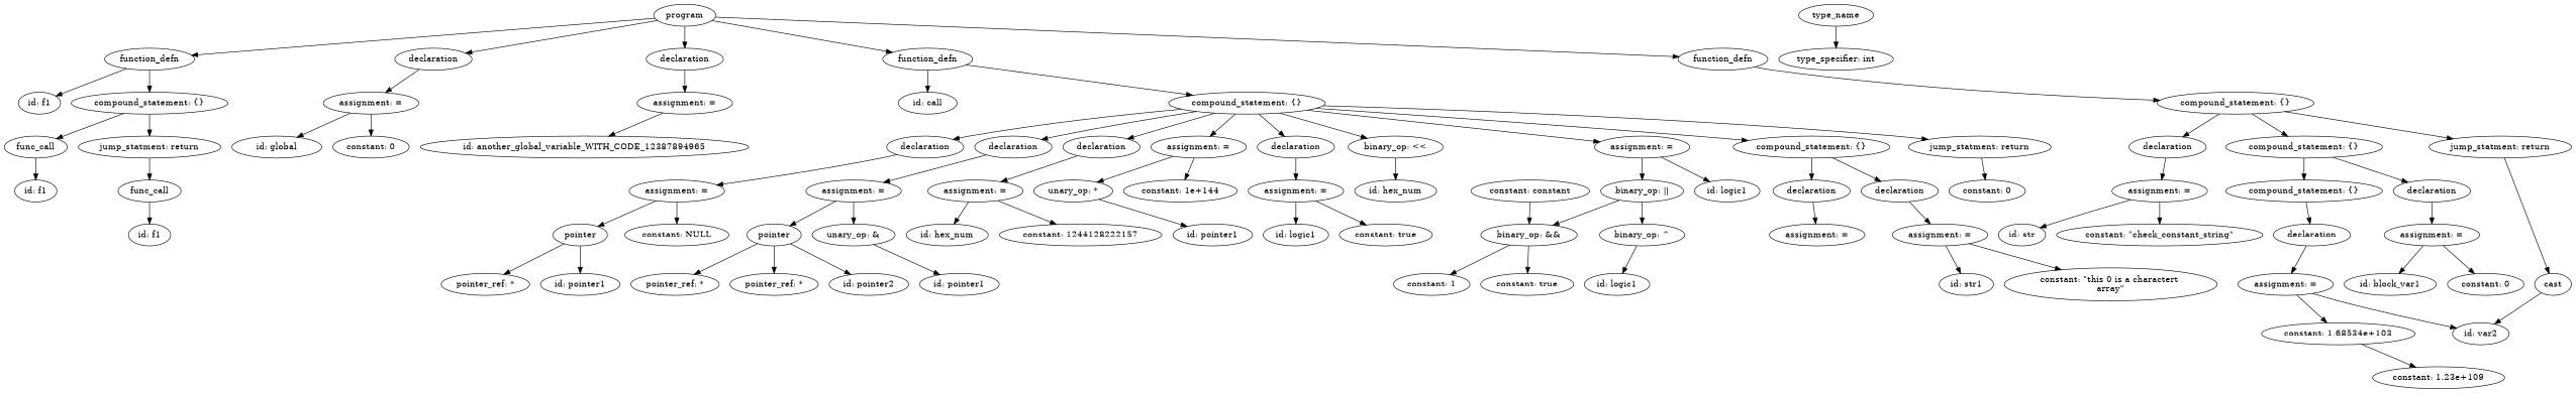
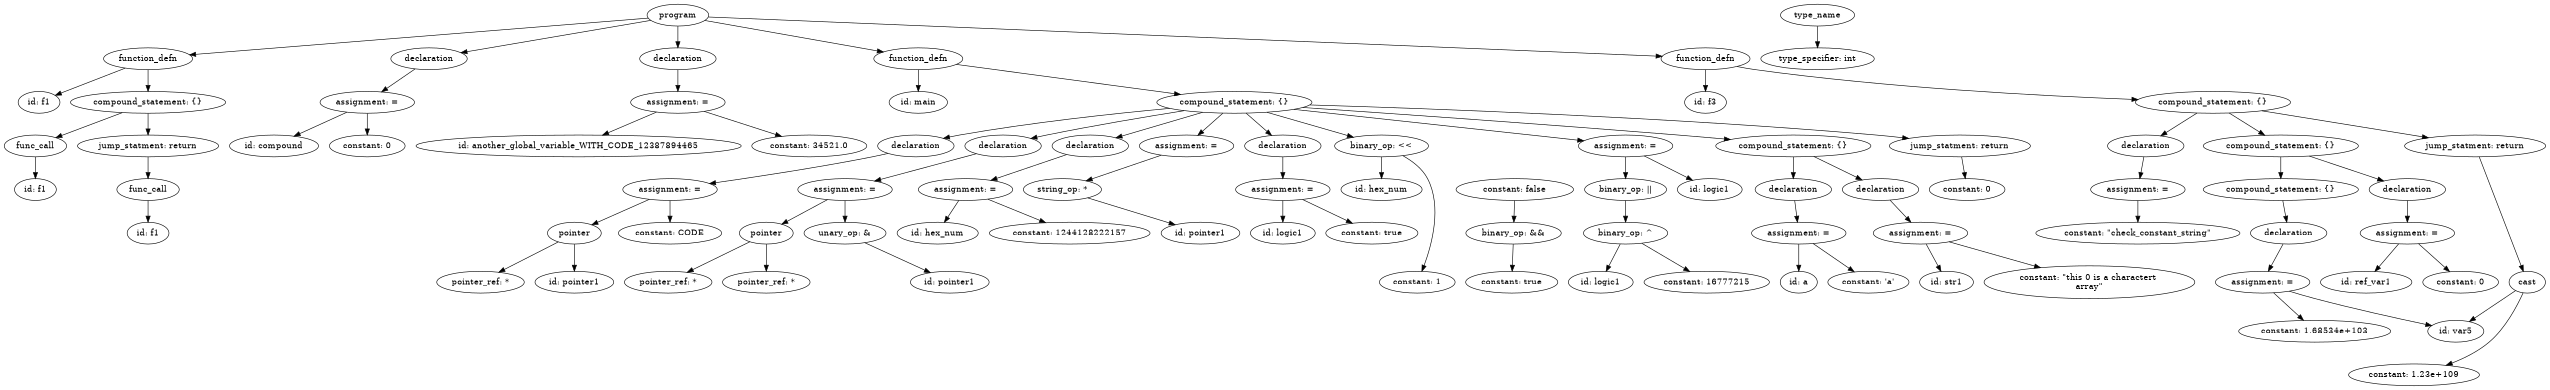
  strict digraph {
    n1 [height=0.5 label=program width=1.1389]
    n2 [height=0.5 label=function_defn width=1.6667]
    n3 [height=0.5 label=declaration width=1.3902]
    n4 [height=0.5 label=declaration width=1.3902]
    n5 [height=0.5 label=function_defn width=1.6667]
    n6 [height=0.5 label=function_defn width=1.6667]
    n7 [height=0.5 label="id: f1" width=0.83333]
    n8 [height=0.5 label="compound_statement: {}" width=2.7984]
    n9 [height=0.5 label="assignment: =" width=1.6971]
    n10 [height=0.5 label="assignment: =" width=1.6971]
-   n11 [height=0.5 label="id: call" width=1.125]
+   n11 [height=0.5 label="id: main" width=1.125]
    n12 [height=0.5 label="compound_statement: {}" width=2.7984]
+   n13 [height=0.5 label="id: f3" width=0.83333]
    n14 [height=0.5 label="compound_statement: {}" width=2.7984]
    n15 [height=0.5 label=func_call width=1.2096]
    n16 [height=0.5 label="jump_statment: return" width=2.4914]
-   n17 [height=0.5 label="id: global" width=1.2277]
+   n17 [height=0.5 label="id: compound" width=1.2277]
    n18 [height=0.5 label="constant: 0" width=1.375]
-   n19 [height=0.5 label="id: another_global_variable_WITH_CODE_12387894965" width=6.0139]
+   n19 [height=0.5 label="id: another_global_variable_WITH_CODE_12387894465" width=6.0139]
+   n20 [height=0.5 label="constant: 34521.0" width=2.0417]
    n21 [height=0.5 label=declaration width=1.3902]
    n22 [height=0.5 label=declaration width=1.3902]
    n23 [height=0.5 label=declaration width=1.3902]
    n24 [height=0.5 label="assignment: =" width=1.6971]
    n25 [height=0.5 label=declaration width=1.3902]
    n26 [height=0.5 label="binary_op: <<" width=1.7151]
    n27 [height=0.5 label="assignment: =" width=1.6971]
    n28 [height=0.5 label="compound_statement: {}" width=2.7984]
    n29 [height=0.5 label="jump_statment: return" width=2.4914]
    n30 [height=0.5 label=declaration width=1.3902]
    n31 [height=0.5 label="compound_statement: {}" width=2.7984]
    n32 [height=0.5 label="jump_statment: return" width=2.4914]
    n33 [height=0.5 label="id: f1" width=0.83333]
    n34 [height=0.5 label=func_call width=1.2096]
    n35 [height=0.5 label="assignment: =" width=1.6971]
    n36 [height=0.5 label="assignment: =" width=1.6971]
    n37 [height=0.5 label="assignment: =" width=1.6971]
-   n38 [height=0.5 label="unary_op: *" width=1.4861]
-   n39 [height=0.5 label="constant: 1e+144" width=1.9861]
+   n38 [height=0.5 label="string_op: *" width=1.4861]
    n40 [height=0.5 label="assignment: =" width=1.6971]
    n41 [height=0.5 label="id: hex_num" width=1.5556]
    n42 [height=0.5 label="constant: 1" width=1.375]
    n43 [height=0.5 label="id: logic1" width=1.2277]
    n44 [height=0.5 label="binary_op: ||" width=1.5346]
    n45 [height=0.5 label=declaration width=1.3902]
    n46 [height=0.5 label=declaration width=1.3902]
    n47 [height=0.5 label="constant: 0" width=1.375]
    n48 [height=0.5 label="assignment: =" width=1.6971]
    n49 [height=0.5 label=declaration width=1.3902]
    n50 [height=0.5 label="compound_statement: {}" width=2.7984]
    n51 [height=0.5 label=cast width=0.75]
    n52 [height=0.5 label="id: f1" width=0.83333]
    n53 [height=0.5 label=pointer width=0.99297]
-   n54 [height=0.5 label="constant: NULL" width=1.8957]
+   n54 [height=0.5 label="constant: CODE" width=1.8957]
    n55 [height=0.5 label=pointer width=0.99297]
    n56 [height=0.5 label="unary_op: &" width=1.5556]
    n57 [height=0.5 label="id: hex_num" width=1.5556]
    n58 [height=0.5 label="constant: 1244128222157" width=2.8345]
    n59 [height=0.5 label="id: pointer1" width=1.4444]
    n60 [height=0.5 label="id: logic1" width=1.2277]
    n61 [height=0.5 label="constant: true" width=1.625]
    n62 [height=0.5 label="binary_op: &&" width=1.8234]
    n63 [height=0.5 label="binary_op: ^" width=1.5556]
    n64 [height=0.5 label="assignment: =" width=1.6971]
    n65 [height=0.5 label="assignment: =" width=1.6971]
-   n66 [height=0.5 label="id: str" width=0.86659]
    n67 [height=0.5 label="constant: \"check_constant_string\"" width=3.6528]
    n68 [height=0.5 label="assignment: =" width=1.6971]
    n69 [height=0.5 label=declaration width=1.3902]
    n70 [height=0.5 label="constant: 1.23e+109" width=2.3109]
-   n71 [height=0.5 label="id: var2" width=1.0694]
+   n71 [height=0.5 label="id: var5" width=1.0694]
    n72 [height=0.5 label="pointer_ref: *" width=1.6429]
    n73 [height=0.5 label="id: pointer1" width=1.4444]
    n74 [height=0.5 label="pointer_ref: *" width=1.6429]
    n75 [height=0.5 label="pointer_ref: *" width=1.6429]
-   n76 [height=0.5 label="id: pointer2" width=1.4444]
    n77 [height=0.5 label="id: pointer1" width=1.4444]
    n78 [height=0.5 label="constant: true" width=1.625]
    n79 [height=0.5 label="id: logic1" width=1.2277]
+   n80 [height=0.5 label="constant: 16777215" width=2.2222]
+   n81 [height=0.5 label="id: a" width=0.75]
+   n82 [height=0.5 label="constant: 'a'" width=1.4444]
    n83 [height=0.5 label="id: str1" width=0.99297]
    n84 [height=0.75 label="constant: \"this \0 is a character\t \narray\"" width=3.6944]
-   n85 [height=0.5 label="id: block_var1" width=1.7151]
+   n85 [height=0.5 label="id: ref_var1" width=1.7151]
    n86 [height=0.5 label="constant: 0" width=1.375]
    n87 [height=0.5 label="assignment: =" width=1.6971]
    n88 [height=0.5 label=type_name width=1.3902]
    n89 [height=0.5 label="type_specifier: int" width=2.0582]
-   n90 [height=0.5 label="constant: constant" width=1.7151]
+   n90 [height=0.5 label="constant: false" width=1.7151]
    n91 [height=0.5 label="constant: 1.68534e+103" width=2.672]
    n1 -> n2
    n1 -> n3
    n1 -> n4
    n1 -> n5
    n1 -> n6
    n2 -> n7
    n2 -> n8
    n3 -> n9
    n4 -> n10
    n5 -> n11
    n5 -> n12
+   n6 -> n13
    n6 -> n14
    n8 -> n15
    n8 -> n16
    n9 -> n17
    n9 -> n18
    n10 -> n19
+   n10 -> n20
    n12 -> n21
    n12 -> n22
    n12 -> n23
    n12 -> n24
    n12 -> n25
    n12 -> n26
    n12 -> n27
    n12 -> n28
    n12 -> n29
    n14 -> n30
    n14 -> n31
    n14 -> n32
    n15 -> n33
    n16 -> n34
    n21 -> n35
    n22 -> n36
    n23 -> n37
    n24 -> n38
-   n24 -> n39
    n25 -> n40
    n26 -> n41
-   n62 -> n42
+   n26 -> n42
    n27 -> n43
    n27 -> n44
    n28 -> n45
    n28 -> n46
    n29 -> n47
    n30 -> n48
    n31 -> n49
    n31 -> n50
    n32 -> n51
    n34 -> n52
    n35 -> n53
    n35 -> n54
    n36 -> n55
    n36 -> n56
    n37 -> n57
    n37 -> n58
    n38 -> n59
    n40 -> n60
    n40 -> n61
-   n44 -> n62
    n44 -> n63
    n45 -> n64
    n46 -> n65
-   n48 -> n66
    n48 -> n67
    n49 -> n68
    n50 -> n69
-   n91 -> n70
+   n51 -> n70
    n51 -> n71
    n53 -> n72
    n53 -> n73
    n55 -> n74
    n55 -> n75
-   n55 -> n76
    n56 -> n77
    n62 -> n78
    n63 -> n79
+   n63 -> n80
+   n64 -> n81
+   n64 -> n82
    n65 -> n83
    n65 -> n84
    n68 -> n85
    n68 -> n86
    n69 -> n87
    n87 -> n71
    n87 -> n91
    n88 -> n89
    n90 -> n62
  }
